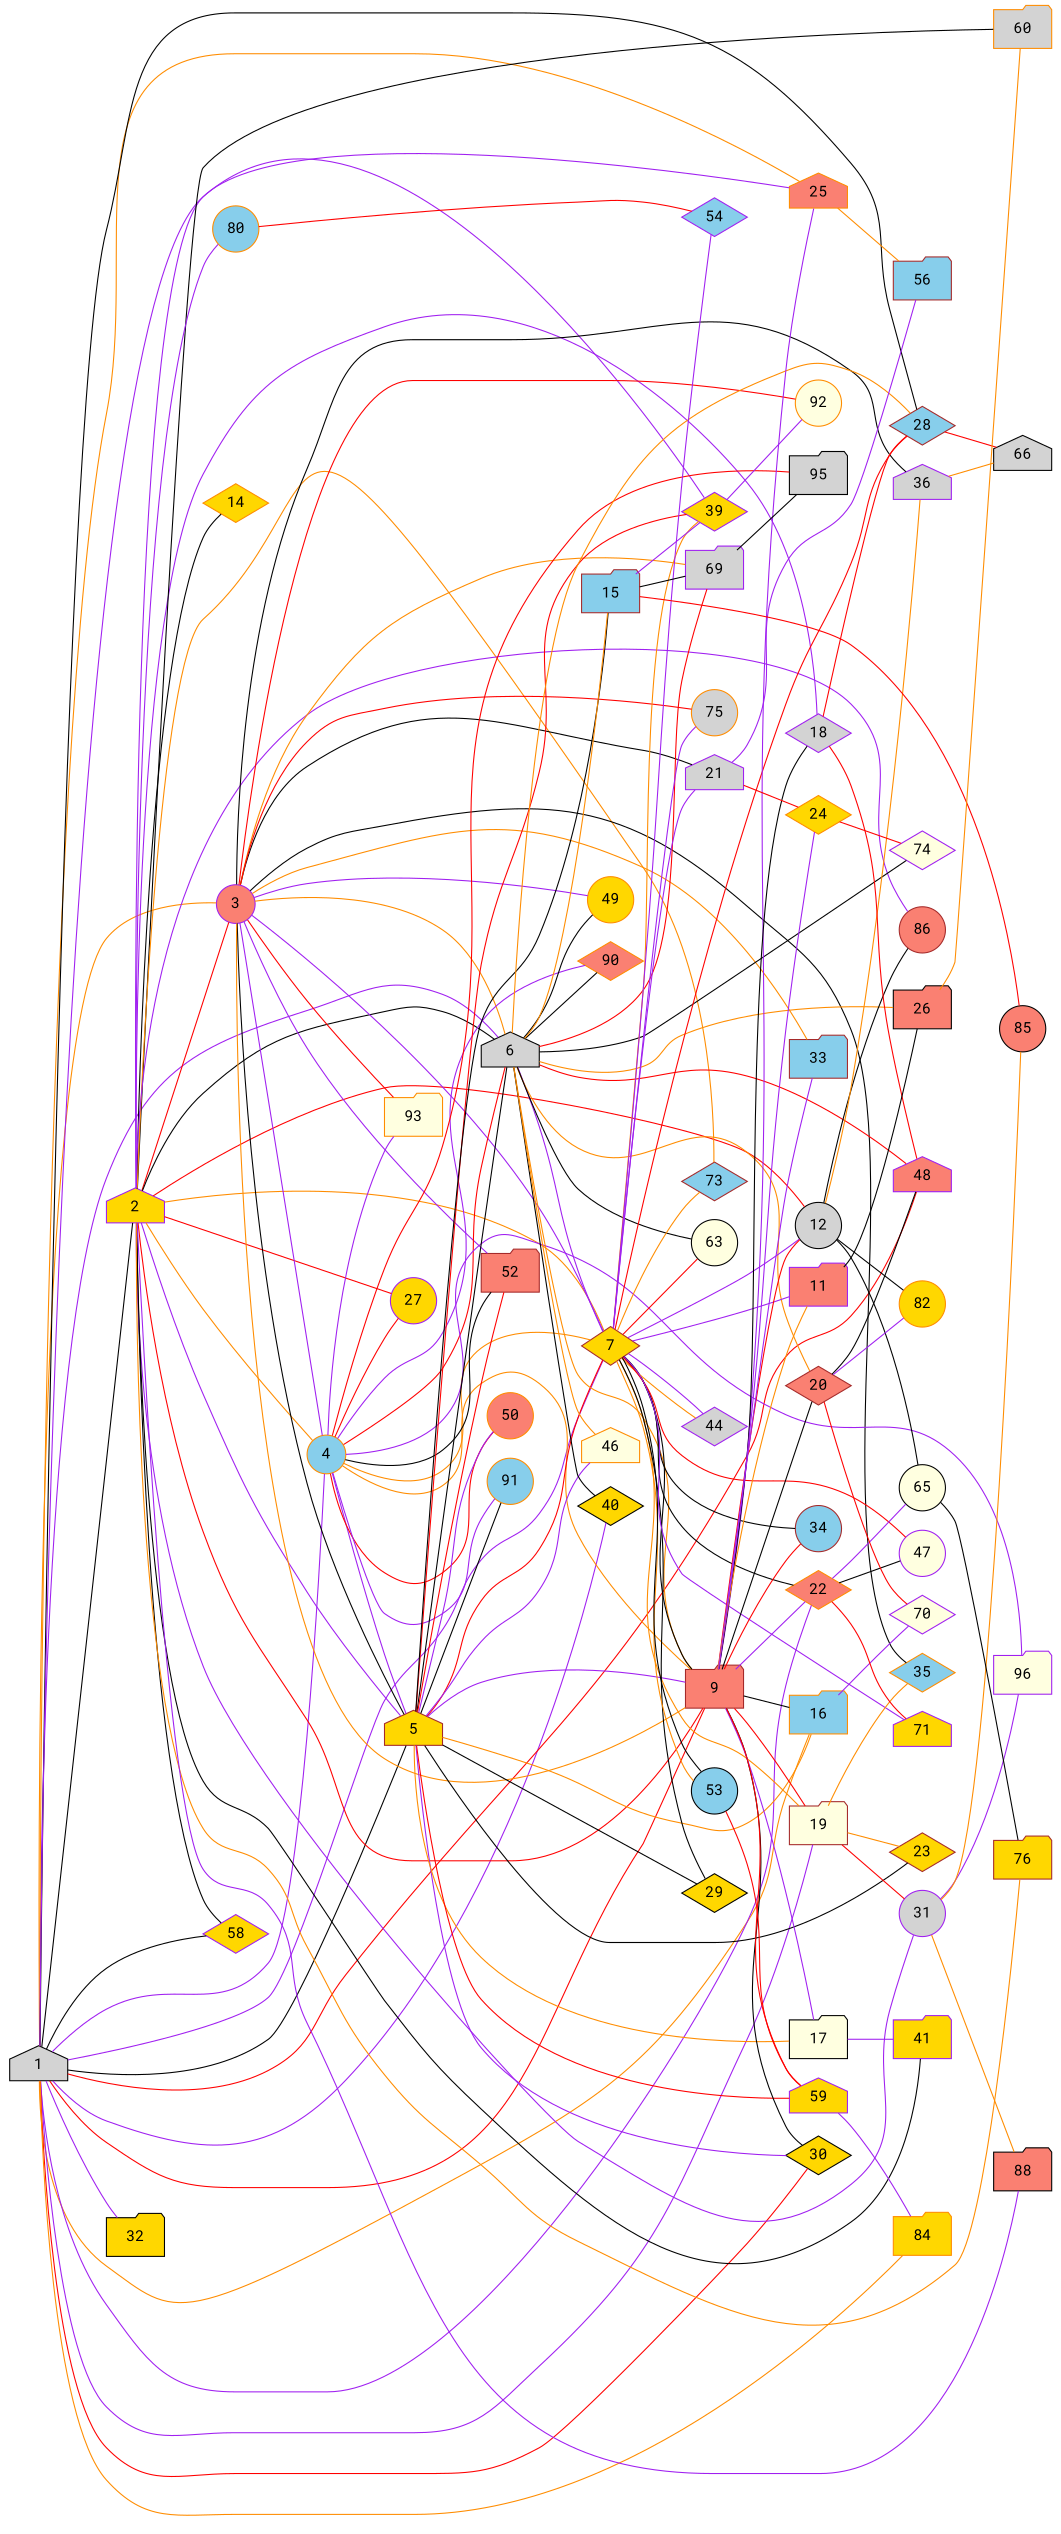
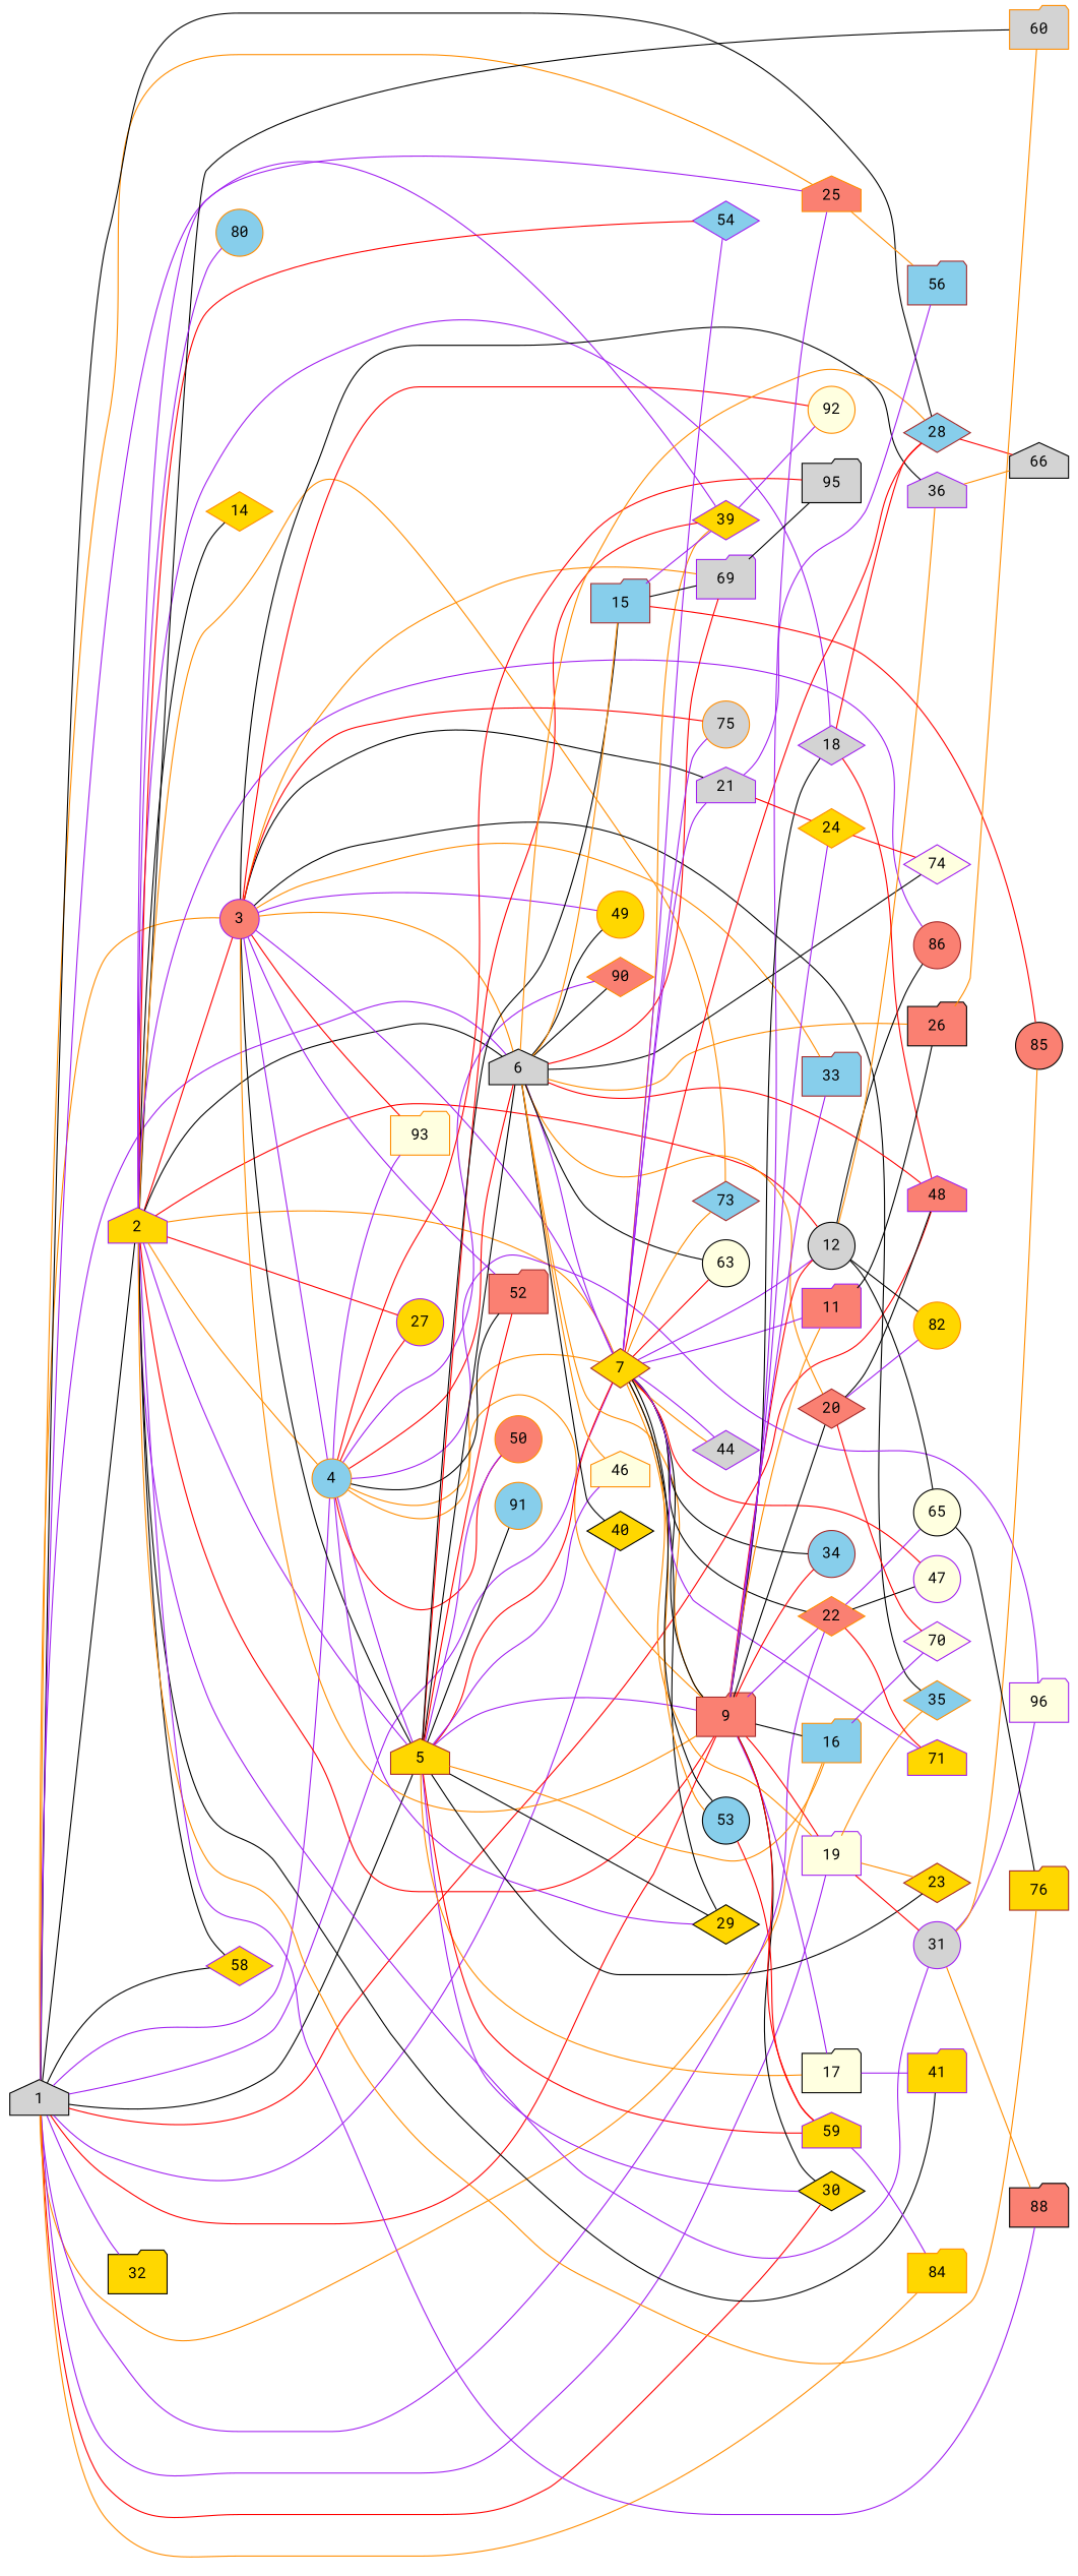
  graph {
    fontname="Roboto Mono"
    rankdir=LR
    node [color=purple fillcolor=gold fontname="Roboto Mono" shape=diamond style=filled]
    edge [color=purple fontname="Roboto Mono"]
    1 [color=black fillcolor=lightgrey shape=house super="+67"]
    2 [shape=house super="+8"]
    3 [fillcolor=salmon shape=circle super="+37"]
    4 [color=darkorange fillcolor=skyblue shape=circle super="+62"]
    5 [color=brown shape=house super="+68"]
    6 [color=black fillcolor=lightgrey shape=house super="+57"]
    7 [color=brown super="+13"]
    9 [color=brown fillcolor=salmon shape=folder super="+10"]
    16 [color=darkorange fillcolor=skyblue shape=folder super="+38"]
-   19 [color=brown fillcolor=lightyellow shape=folder super="+79"]
+   19 [fillcolor=lightyellow shape=folder super="+79"]
    22 [color=darkorange fillcolor=salmon super="+42"]
    25 [color=darkorange fillcolor=salmon shape=house super="+55"]
    28 [color=brown fillcolor=skyblue super="+51"]
    30 [color=black super="+61"]
    32 [color=black shape=folder]
    39 [super="+81"]
    40 [color=black]
    48 [fillcolor=salmon shape=house]
    58
    84 [color=darkorange shape=folder]
    12 [color=black fillcolor=lightgrey shape=circle super="+87"]
    14 [color=darkorange]
    18 [fillcolor=lightgrey super="+94"]
    27 [shape=circle]
    31 [fillcolor=lightgrey shape=circle]
    41 [shape=folder]
    54 [fillcolor=skyblue]
    60 [color=darkorange fillcolor=lightgrey shape=folder]
    73 [color=brown fillcolor=skyblue super="+77"]
    76 [color=brown shape=folder]
    80 [color=darkorange fillcolor=skyblue shape=circle]
    86 [color=brown fillcolor=salmon shape=circle]
    88 [color=black fillcolor=salmon shape=folder]
    21 [fillcolor=lightgrey shape=house]
    33 [color=brown fillcolor=skyblue shape=folder]
    35 [color=darkorange fillcolor=skyblue]
    36 [fillcolor=lightgrey shape=house]
    49 [color=darkorange shape=circle]
    52 [color=brown fillcolor=salmon shape=folder super="+89"]
    69 [fillcolor=lightgrey shape=folder super="+72"]
    75 [color=darkorange fillcolor=lightgrey shape=circle]
    92 [color=darkorange fillcolor=lightyellow shape=circle]
    93 [color=darkorange fillcolor=lightyellow shape=folder]
    50 [color=darkorange fillcolor=salmon shape=circle]
    90 [color=darkorange fillcolor=salmon]
    91 [color=darkorange fillcolor=skyblue shape=circle]
    95 [color=black fillcolor=lightgrey shape=folder]
    96 [fillcolor=lightyellow shape=folder]
    15 [color=brown fillcolor=skyblue shape=folder super="+45"]
    17 [color=black fillcolor=lightyellow shape=folder]
    23 [color=brown super="+43"]
    29 [color=black]
    46 [color=darkorange fillcolor=lightyellow shape=house]
    59 [shape=house super="+83"]
    20 [color=brown fillcolor=salmon super="+64"]
    26 [color=black fillcolor=salmon shape=folder super="+78"]
    63 [color=black fillcolor=lightyellow shape=circle]
    74 [fillcolor=lightyellow]
    11 [fillcolor=salmon shape=folder]
    34 [color=brown fillcolor=skyblue shape=circle]
    44 [fillcolor=lightgrey]
    47 [fillcolor=lightyellow shape=circle]
    53 [color=black fillcolor=skyblue shape=circle]
    71 [shape=house]
    24 [color=darkorange]
    70 [fillcolor=lightyellow]
    65 [color=black fillcolor=lightyellow shape=circle]
    56 [color=brown fillcolor=skyblue shape=folder]
    66 [color=black fillcolor=lightgrey shape=house]
    82 [color=darkorange shape=circle]
    85 [color=black fillcolor=salmon shape=circle]
    1 -- 2 [color=black weight=2]
    1 -- 3 [color=darkorange]
    1 -- 4
    1 -- 5 [color=black]
    1 -- 6
    1 -- 7
    1 -- 9 [color=red weight=2]
    1 -- 16 [color=darkorange]
    1 -- 19
    1 -- 22
    1 -- 25 [color=darkorange]
    1 -- 28 [color=black]
    1 -- 30 [color=red]
    1 -- 32
    1 -- 39
    1 -- 40
    1 -- 48 [color=red]
    1 -- 58 [color=black]
    1 -- 84 [color=darkorange]
    2 -- 3 [color=red weight=2]
    2 -- 4 [color=darkorange weight=3]
    2 -- 5 [weight=2]
    2 -- 6 [color=black weight=2]
    2 -- 7 [color=darkorange weight=2]
    2 -- 9 [color=red weight=4]
    2 -- 25
    2 -- 58 [color=black]
    2 -- 12 [color=red]
    2 -- 14 [color=black]
    2 -- 18
    2 -- 27 [color=red]
    2 -- 31
    2 -- 41 [color=black]
-   80 -- 54 [color=red]
+   2 -- 54 [color=red]
    2 -- 60 [color=black weight=2]
    2 -- 73 [color=darkorange weight=2]
    2 -- 76 [color=darkorange]
    2 -- 80 [weight=2]
    2 -- 86
    2 -- 88
    3 -- 4
    3 -- 5 [color=black]
    3 -- 6 [color=darkorange]
    3 -- 7 [weight=2]
    3 -- 9 [color=darkorange weight=2]
    3 -- 21 [color=black]
    3 -- 33 [color=darkorange]
    3 -- 35 [color=black]
    3 -- 36 [color=black]
    3 -- 49
    3 -- 52
    3 -- 69 [color=darkorange]
    3 -- 75 [color=red]
    3 -- 92 [color=red]
    3 -- 93 [color=red]
    4 -- 5 [weight=2]
    4 -- 6 [color=red]
    4 -- 7 [color=darkorange]
    4 -- 9 [color=darkorange weight=2]
    4 -- 27 [color=red]
    4 -- 52 [color=black]
    4 -- 93
    4 -- 50 [color=red]
    4 -- 90
-   4 -- 91
+   4 -- 29
    4 -- 95 [color=red]
    4 -- 96
    5 -- 6 [color=black]
    5 -- 7 [color=red]
    5 -- 9 [weight=2]
    5 -- 16 [color=darkorange]
    5 -- 30
    5 -- 39 [color=red]
    5 -- 52 [color=red]
    5 -- 50
    5 -- 91 [color=black]
    5 -- 15 [color=black]
    5 -- 17 [color=darkorange]
    5 -- 23 [color=black weight=2]
    5 -- 29 [color=black]
    5 -- 46
    5 -- 59 [color=red]
    6 -- 7
    6 -- 9 [color=darkorange weight=2]
    6 -- 28 [color=darkorange]
    6 -- 40 [color=black]
    6 -- 48 [color=red]
    6 -- 49 [color=black]
    6 -- 69 [color=red]
    6 -- 90 [color=black]
    6 -- 15 [color=darkorange]
    6 -- 46 [color=darkorange]
    6 -- 20 [color=darkorange]
    6 -- 26 [color=darkorange]
    6 -- 63 [color=black]
    6 -- 74 [color=black]
    7 -- 9 [color=black weight=2]
    7 -- 19 [color=darkorange]
    7 -- 22 [color=black]
    7 -- 28 [color=red]
    7 -- 39 [color=darkorange]
    7 -- 12 [weight=2]
    7 -- 54
    7 -- 73 [color=darkorange]
    7 -- 21
    7 -- 75
    7 -- 29 [color=black]
    7 -- 63 [color=red]
    7 -- 11
    7 -- 34 [color=black]
    7 -- 44 [color=darkorange]
    7 -- 44
    7 -- 47 [color=red]
    7 -- 53 [color=darkorange]
    7 -- 53 [color=black]
    7 -- 71
    9 -- 16 [color=black]
    9 -- 19 [color=red]
    9 -- 22
    9 -- 25
    9 -- 30 [color=black]
    9 -- 12 [color=red]
    9 -- 18 [color=black]
    9 -- 33
    9 -- 17
    9 -- 59 [color=red]
    9 -- 20 [color=black]
    9 -- 11 [color=darkorange]
    9 -- 34 [color=red]
    9 -- 24
    16 -- 70
    19 -- 31 [color=red]
    19 -- 35 [color=darkorange]
    19 -- 23 [color=darkorange]
    22 -- 47 [color=black]
    22 -- 71 [color=red]
    22 -- 65
    25 -- 56 [color=darkorange]
    28 -- 66 [color=red]
    39 -- 92
    12 -- 86 [color=black]
    12 -- 36 [color=darkorange]
    12 -- 65 [color=black]
    12 -- 82 [color=black]
    18 -- 28 [color=red]
    18 -- 48 [color=red]
    31 -- 88 [color=darkorange]
    31 -- 96
    31 -- 85 [color=darkorange]
    21 -- 24 [color=red]
    21 -- 56
    36 -- 66 [color=darkorange]
    69 -- 95 [color=black]
    15 -- 39
    15 -- 69 [color=black]
    15 -- 85 [color=red]
    17 -- 41
    59 -- 84
    20 -- 48 [color=black]
    20 -- 70 [color=red]
    20 -- 82
    26 -- 60 [color=darkorange]
    11 -- 26 [color=black]
    53 -- 59 [color=red]
    24 -- 74 [color=red]
    65 -- 76 [color=black]
  }
